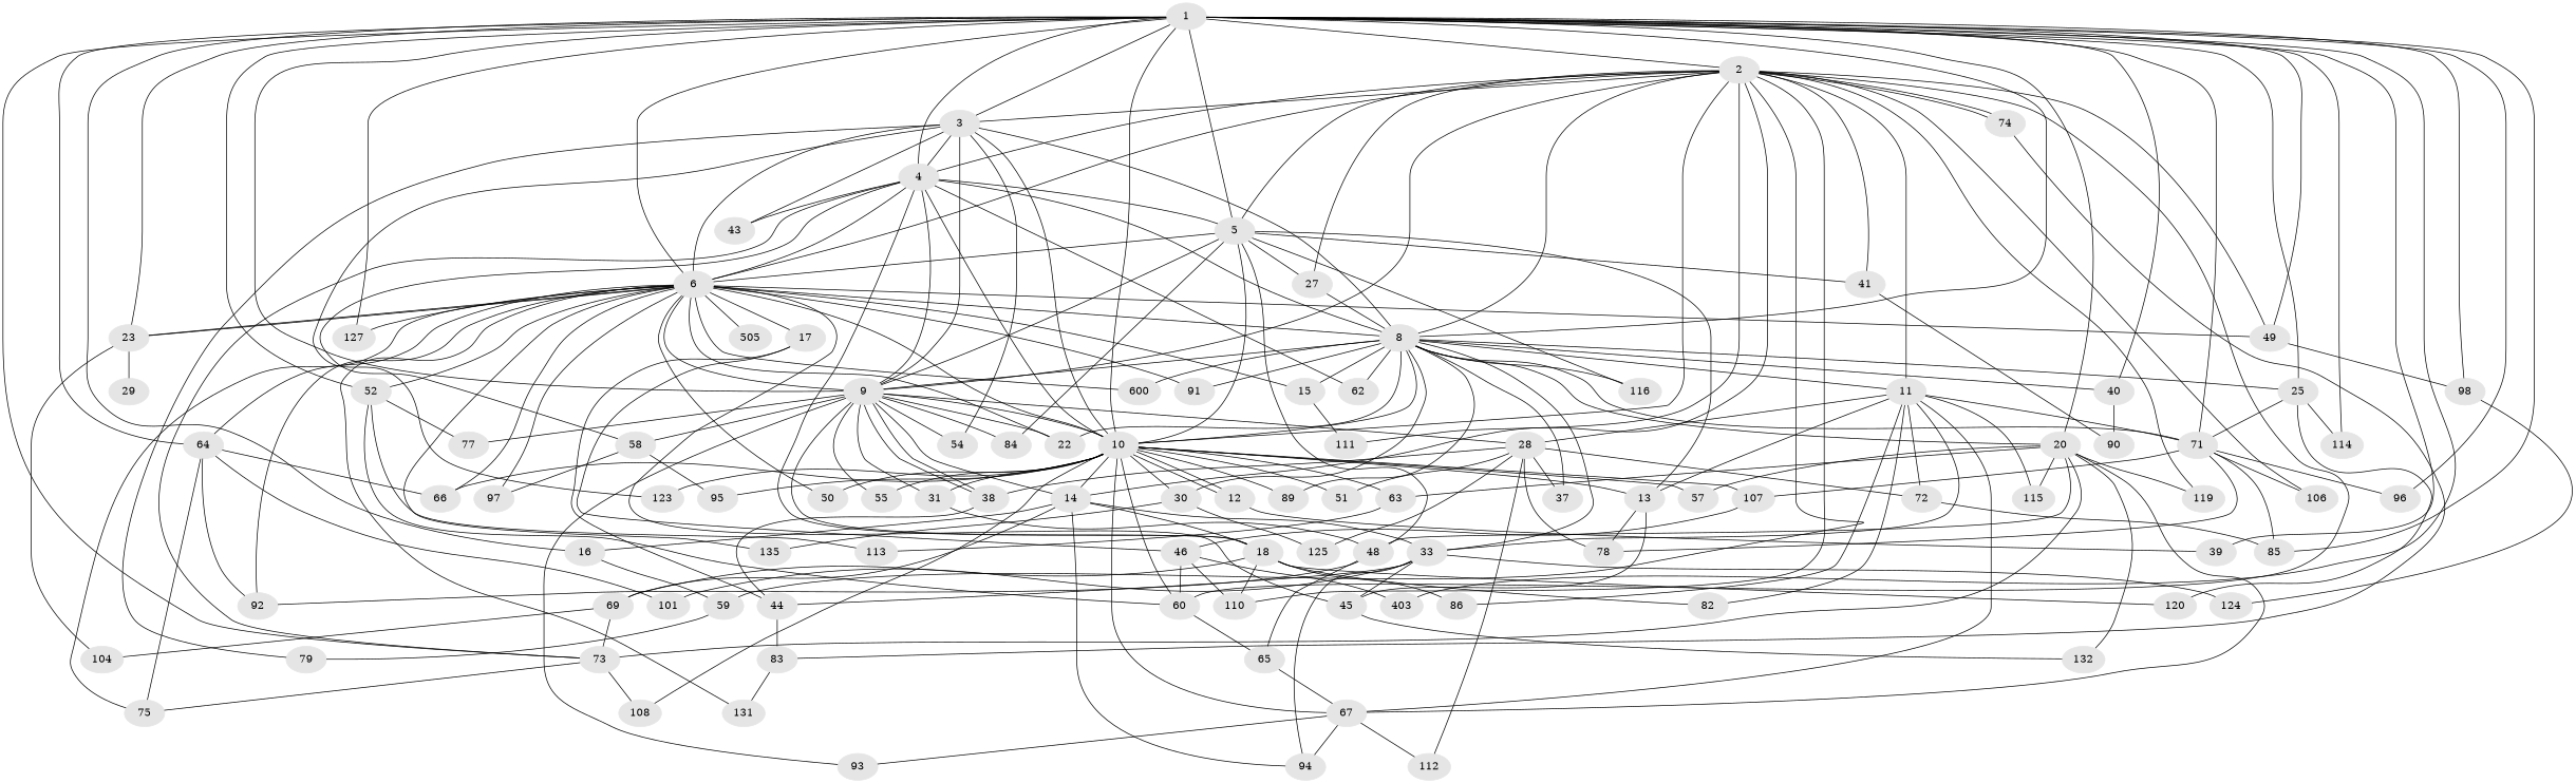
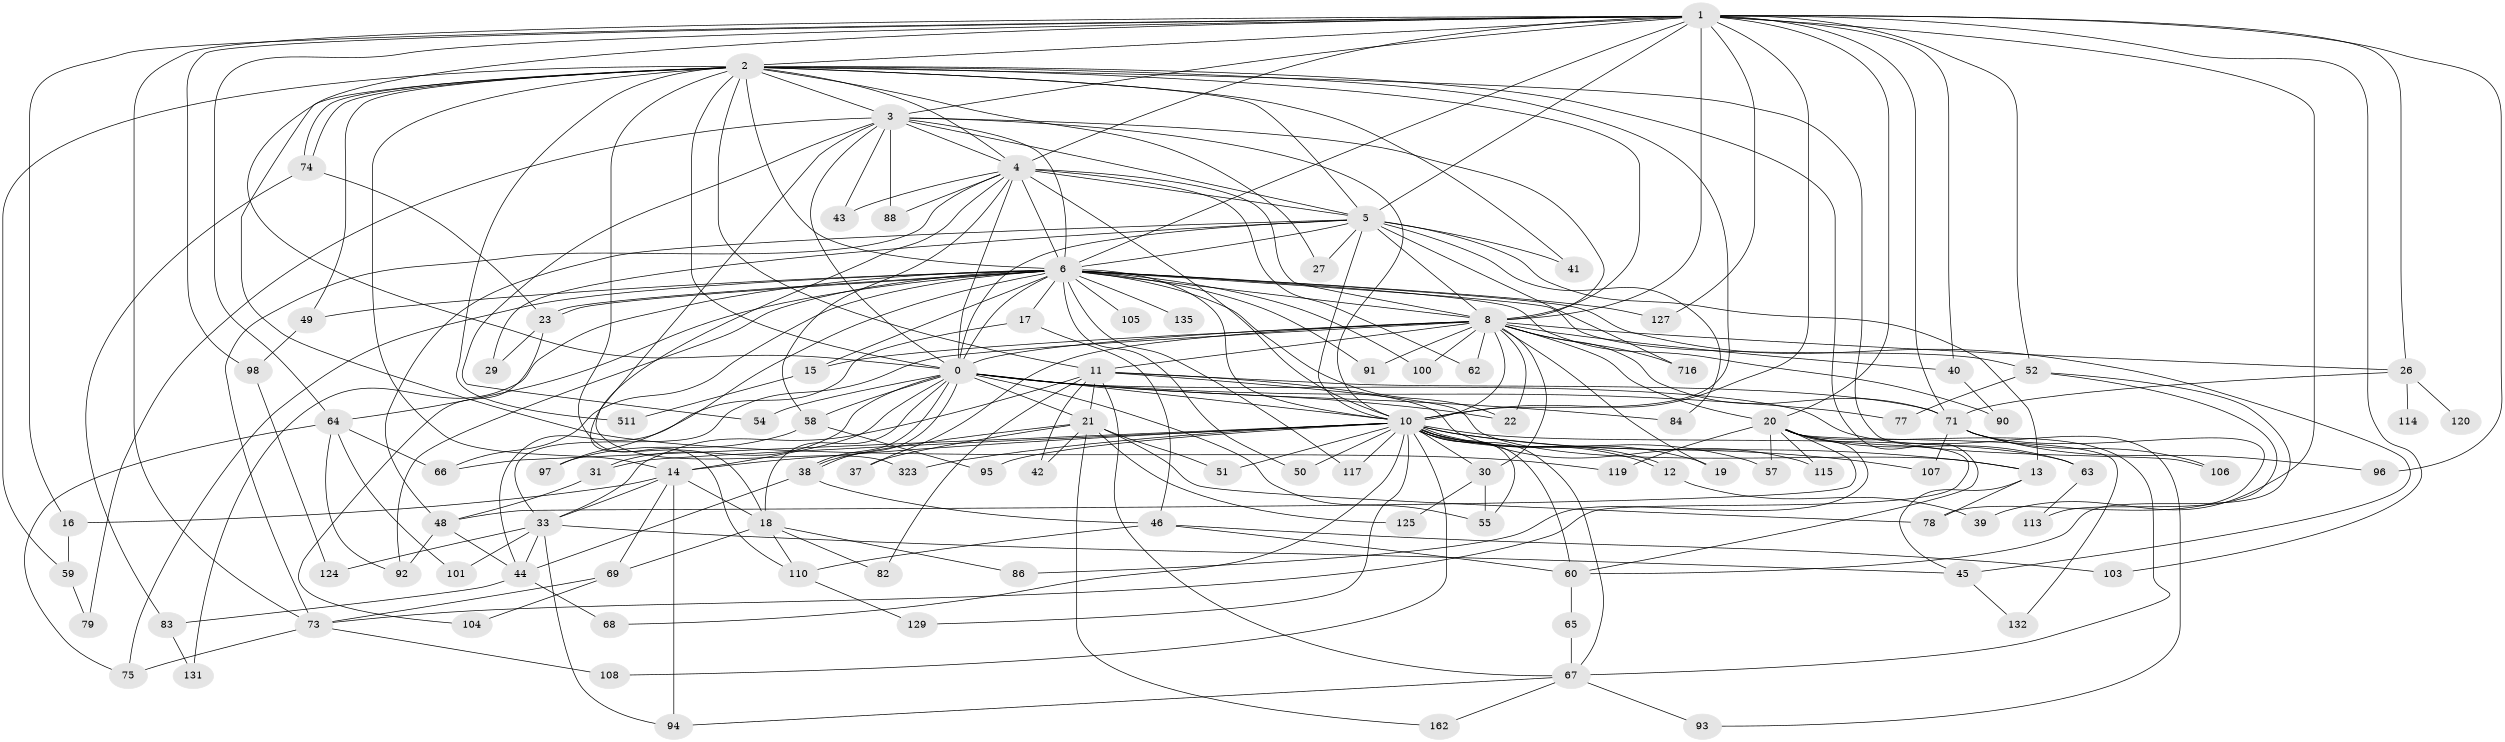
  graph {
    node [color=gray90 style=filled]
    1 [super="+24"]
    2 [super="+87"]
    3 [super="+36"]
    4 [super="+72"]
    5 [super="+61"]
    6 [super="+7"]
    8 [super="+141"]
-   9 [super="+25"]
+   9 [super="+25" label=0]
    10 [super="+28"]
    16
    20 [super="+130"]
    23
-   26 [super="+137" label=25]
+   26 [super="+137"]
    39
    40
    49 [super="+81"]
    52 [super="+118"]
    64 [super="+70"]
    71 [super="+89"]
    73 [super="+134"]
-   85 [super="+126"]
    96
    98
-   103 [label=403]
+   103
    114
    127
    11 [super="+35"]
    14 [super="+34"]
    27
    41
    59
    60 [super="+102"]
    74
    106
    110
-   111
+   111 [label=511]
    119
    43
    54
    79
-   123
+   88
+   123 [label=323]
    18 [super="+53"]
    58
    62
    13
    29
    48 [super="+122"]
    84
-   116
+   116 [label=716]
    15
    17
    22 [super="+32"]
    45 [super="+76"]
    50
    66
    75 [super="+99"]
    90
    91
    92
    97
-   100 [label=600]
-   105 [label=505]
+   100
+   105
+   117
    131
    135
-   19 [label=89]
+   19
    30
    33 [super="+47"]
    37
-   21 [super="+80" label=28]
+   21 [super="+80"]
    31
    38
    55
    77
    93
    12
    51
    57
    63
    67 [super="+133"]
+   68
    95
    107
    108
+   129
    115
    86
    132
    104
    120
    113
    101
    78 [super="+109"]
    124
-   42 [label=72]
+   42
    82
    69 [super="+121"]
    94 [super="+139"]
    65 [super="+128"]
    83
    44 [super="+56"]
    46 [super="+136"]
    125
-   112
+   112 [label=162]
    1 -- 2
    1 -- 3
    1 -- 4
    1 -- 5
    1 -- 6 [weight=2]
    1 -- 8
    1 -- 9
    1 -- 10 [weight=2]
    1 -- 16
    1 -- 20
-   1 -- 23
+   74 -- 23
    1 -- 26
    1 -- 39
    1 -- 40
-   1 -- 49
    1 -- 52
    1 -- 64
    1 -- 71
    1 -- 73
-   1 -- 85
    1 -- 96
    1 -- 98
    1 -- 103
-   1 -- 114
    1 -- 127
    2 -- 3
    2 -- 4
    2 -- 5
    2 -- 6 [weight=2]
    2 -- 8
    2 -- 9 [weight=2]
    2 -- 10
    2 -- 49
    2 -- 11
    2 -- 14
    2 -- 27
    2 -- 41
    2 -- 59
    2 -- 60
    2 -- 74
    2 -- 74
    2 -- 106
    2 -- 110
    2 -- 111
    2 -- 119
    3 -- 4
+   3 -- 5
    3 -- 6 [weight=2]
    3 -- 8
    3 -- 9 [weight=2]
    3 -- 10
    3 -- 43
    3 -- 54
    3 -- 79
+   3 -- 88
    3 -- 123
    4 -- 5
    4 -- 6 [weight=2]
    4 -- 8
    4 -- 9
    4 -- 10 [weight=2]
    4 -- 73
    4 -- 43
+   4 -- 88
    4 -- 18
    4 -- 58
    4 -- 62
    5 -- 6 [weight=3]
-   27 -- 8
+   5 -- 8
    5 -- 9
    5 -- 10
    5 -- 27
    5 -- 41
    5 -- 13
+   5 -- 29
    5 -- 48
    5 -- 84
    5 -- 116
    6 -- 8 [weight=2]
    6 -- 9 [weight=3]
    6 -- 10 [weight=2]
    6 -- 23
    6 -- 23
    6 -- 49
    6 -- 52
    6 -- 64
    6 -- 127
    6 -- 15
    6 -- 17 [weight=2]
    6 -- 22
    6 -- 45
    6 -- 50
    6 -- 66
    6 -- 75
-   41 -- 90
+   6 -- 90
    6 -- 91
    6 -- 92
    6 -- 97
    6 -- 100
    6 -- 105
+   6 -- 117
    6 -- 131
    6 -- 135
    8 -- 9
    8 -- 10
    8 -- 20
    8 -- 26
    8 -- 40
    8 -- 71
    8 -- 11
    8 -- 62
    8 -- 116
    8 -- 15
    8 -- 22
    8 -- 91
    8 -- 100
    8 -- 19
    8 -- 30
    8 -- 33
    8 -- 37
    9 -- 10
    9 -- 14
    9 -- 54
    9 -- 18
    9 -- 58
    9 -- 84
    9 -- 22
    9 -- 21
    9 -- 31
    9 -- 38
    9 -- 38
    9 -- 55
    9 -- 77
    9 -- 93
    10 -- 14
    10 -- 60
    10 -- 123
    10 -- 13
    10 -- 50
    10 -- 66
+   10 -- 117
    10 -- 19
    10 -- 30
    10 -- 31
    10 -- 55
    10 -- 12
    10 -- 12
    10 -- 51
    10 -- 57
    10 -- 63
    10 -- 67
+   10 -- 68
    10 -- 95
    10 -- 107
    10 -- 108
+   10 -- 129
    16 -- 59
    20 -- 73
    20 -- 119
    20 -- 48
    20 -- 57
    20 -- 63
    20 -- 67
    20 -- 115
-   11 -- 86
+   20 -- 86
    20 -- 132
    23 -- 29
    23 -- 104
    26 -- 71
    26 -- 114
    26 -- 120
    40 -- 90
    49 -- 98
    52 -- 60
    52 -- 77
    52 -- 113
    64 -- 66
    64 -- 75
    64 -- 92
    64 -- 101
-   71 -- 85
    71 -- 96
    71 -- 106
    71 -- 107
    71 -- 78
    73 -- 75
    73 -- 108
    98 -- 124
    11 -- 71
    11 -- 13
    11 -- 33
    11 -- 21
    11 -- 67
    11 -- 115
    11 -- 42
    11 -- 82
    14 -- 16
    14 -- 18
    14 -- 33
    14 -- 69
    14 -- 94
    59 -- 79
    60 -- 65
    74 -- 83
+   110 -- 129
    18 -- 110
    18 -- 86
-   18 -- 120
    18 -- 82
    18 -- 69
    58 -- 97
    58 -- 95
    13 -- 45
    13 -- 78
    48 -- 92
-   48 -- 65
+   48 -- 44
    15 -- 111
    17 -- 44
    17 -- 46
    45 -- 132
-   30 -- 135
+   30 -- 55
    30 -- 125
    33 -- 45
    33 -- 101
    33 -- 124
    33 -- 94
    33 -- 44
    21 -- 37
    21 -- 38
    21 -- 51
    21 -- 78
    21 -- 42
    21 -- 125
    21 -- 112
    31 -- 48
    38 -- 44
-   107 -- 46
+   38 -- 46
    12 -- 39
    63 -- 113
    67 -- 93
    67 -- 94
    67 -- 112
-   42 -- 85
    69 -- 73
    69 -- 104
    65 -- 67
    83 -- 131
+   44 -- 68
    44 -- 83
    46 -- 103
    46 -- 60
    46 -- 110
  }
